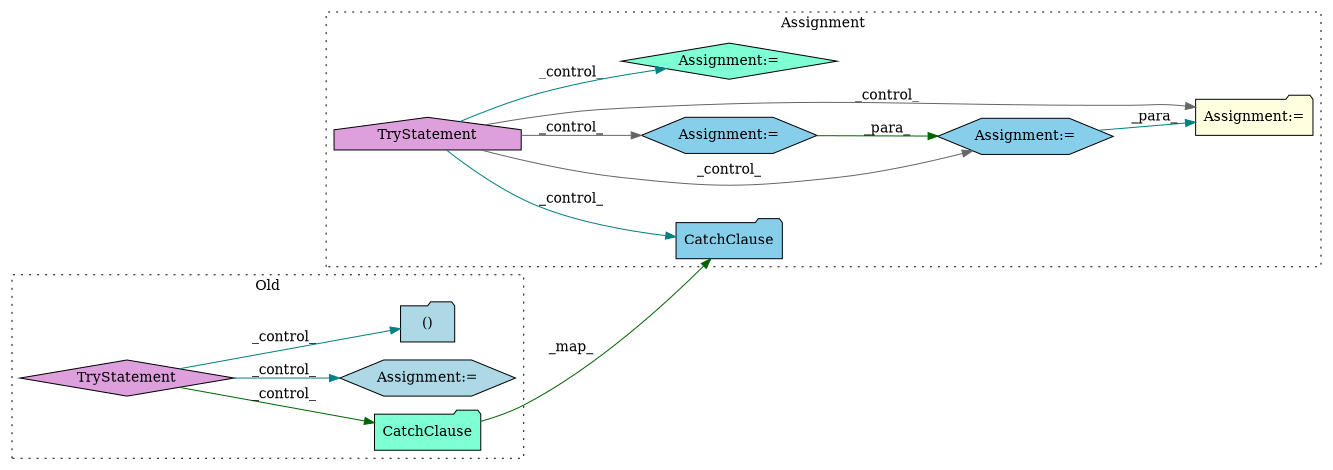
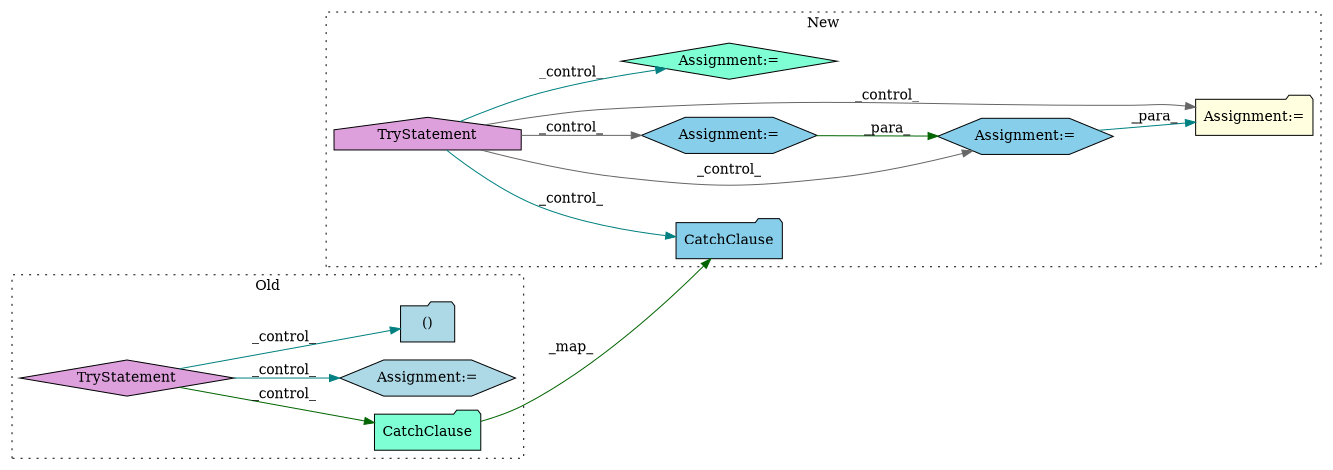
  digraph {
    rankdir=LR
    node [a=7 l=1 shape=folder style=filled fillcolor=skyblue]
    edge [color=teal]
    n1 [a=12 l="11,2" label=CatchClause s="373,422" fillcolor=aquamarine]
    n2 [a=54 l=4 label=TryStatement s=179 shape=diamond fillcolor=plum]
    n3 [label="Assignment:=" s=282 shape=hexagon fillcolor=lightblue]
    n4 [a=106 l=30 label="()" s=231 fillcolor=lightblue]
    n5 [a=12 l="13,2" label=CatchClause s="825,891"]
    n6 [a=54 l=4 label=TryStatement s=489 shape=house fillcolor=plum]
    n7 [label="Assignment:=" s=647 shape=hexagon]
    n8 [label="Assignment:=" s=715 fillcolor=lightyellow]
    n9 [label="Assignment:=" s=510 shape=hexagon]
    n10 [label="Assignment:=" s=551 shape=diamond fillcolor=aquamarine]
    subgraph cluster_1 {
      label=Old
      style=dotted
      n1
      n2
      n3
      n4
    }
    subgraph cluster_2 {
-     label=Assignment
+     label=New
      style=dotted
      n5
      n6
      n7
      n8
      n9
      n10
    }
    n1 -> n5 [label=_map_ color=darkgreen]
    n2 -> n1 [label=_control_ color=darkgreen]
    n2 -> n3 [label=_control_]
    n2 -> n4 [label=_control_]
    n6 -> n5 [label=_control_]
    n6 -> n7 [label=_control_ color=gray40]
    n6 -> n8 [label=_control_ color=gray40]
    n6 -> n9 [label=_control_ color=gray40]
    n6 -> n10 [label=_control_]
    n7 -> n8 [label=_para_]
    n9 -> n7 [label=_para_ color=darkgreen]
  }
